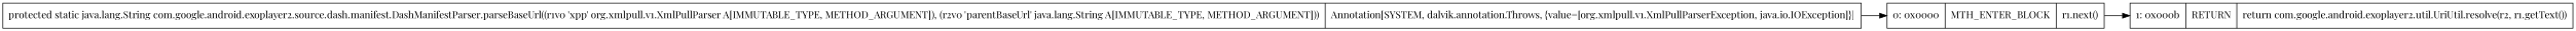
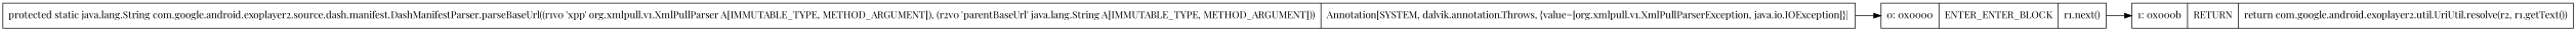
  digraph {
    rankdir=LR
    fontname="Playfair Display"
    node [shape=record fontname="Playfair Display"]
    edge [fontname="Playfair Display"]
-   n1 [label="{0\:\ 0x0000|MTH_ENTER_BLOCK\l|r1.next()\l}"]
+   n1 [label="{0\:\ 0x0000|ENTER_ENTER_BLOCK\l|r1.next()\l}"]
    n2 [label="{1\:\ 0x000b|RETURN\l|return com.google.android.exoplayer2.util.UriUtil.resolve(r2, r1.getText())\l}"]
    n3 [label="{protected static java.lang.String com.google.android.exoplayer2.source.dash.manifest.DashManifestParser.parseBaseUrl((r1v0 'xpp' org.xmlpull.v1.XmlPullParser A[IMMUTABLE_TYPE, METHOD_ARGUMENT]), (r2v0 'parentBaseUrl' java.lang.String A[IMMUTABLE_TYPE, METHOD_ARGUMENT]))  | Annotation[SYSTEM, dalvik.annotation.Throws, \{value=[org.xmlpull.v1.XmlPullParserException, java.io.IOException]\}]\l}"]
    n1 -> n2
    n3 -> n1
  }
